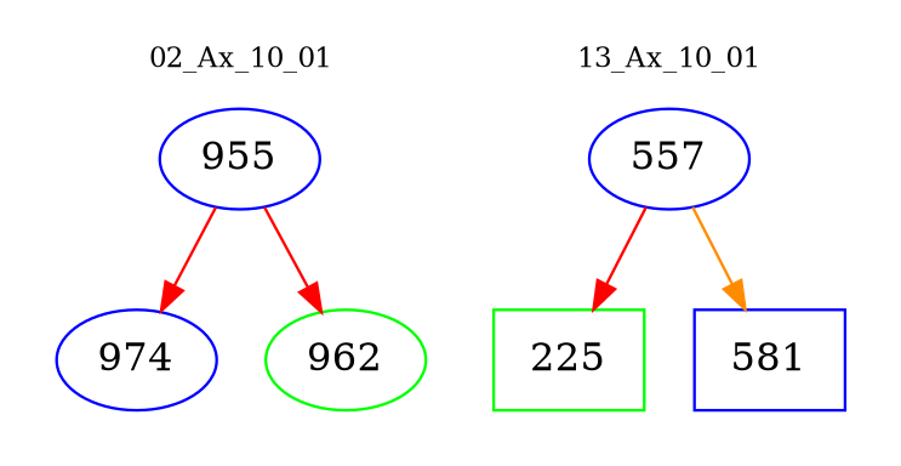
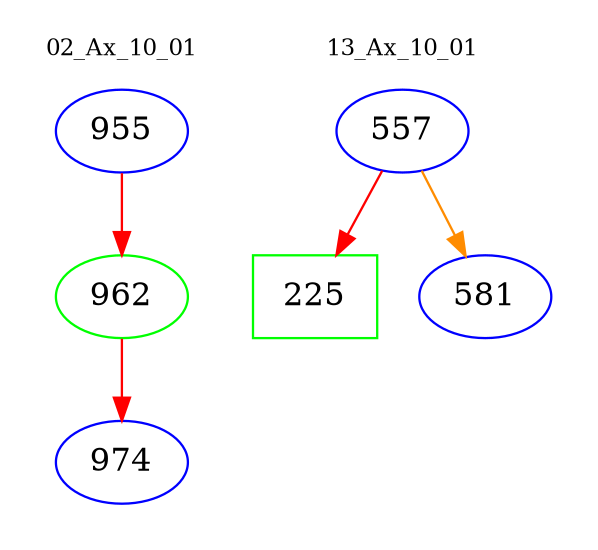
  digraph {
    node [color=blue shape=ellipse]
    edge [color=red]
    n1 [label=955]
    n2 [label=974]
    n3 [color=green label=962]
    n4 [label=557]
    n5 [color=green label=225 shape=box]
-   n6 [label=581 shape=box]
+   n6 [label=581]
    subgraph cluster_1 {
      color=white
      fontsize=10
      label="02_Ax_10_01"
      n1
      n2
      n3
    }
    subgraph cluster_2 {
      color=white
      fontsize=10
      label="13_Ax_10_01"
      n4
      n5
      n6
    }
-   n1 -> n2
+   n3 -> n2
    n1 -> n3
    n4 -> n5
    n4 -> n6 [color=darkorange]
  }
